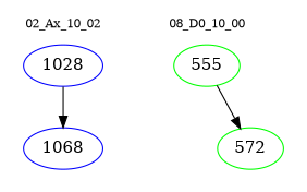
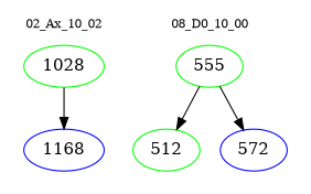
  digraph {
    node [color=green]
    edge [color=black]
-   n1 [color=blue label=1028]
-   n2 [color=blue label=1068]
+   n1 [label=1028]
+   n2 [color=blue label=1168]
    n3 [label=555]
-   n5 [label=572]
+   n4 [label=512]
+   n5 [color=blue label=572]
    subgraph cluster_1 {
      color=white
      fontsize=10
      label="02_Ax_10_02"
      n1
      n2
    }
    subgraph cluster_2 {
      color=white
      fontsize=10
      label="08_D0_10_00"
      n3
+     n4
      n5
    }
    n1 -> n2
+   n3 -> n4
    n3 -> n5
  }
